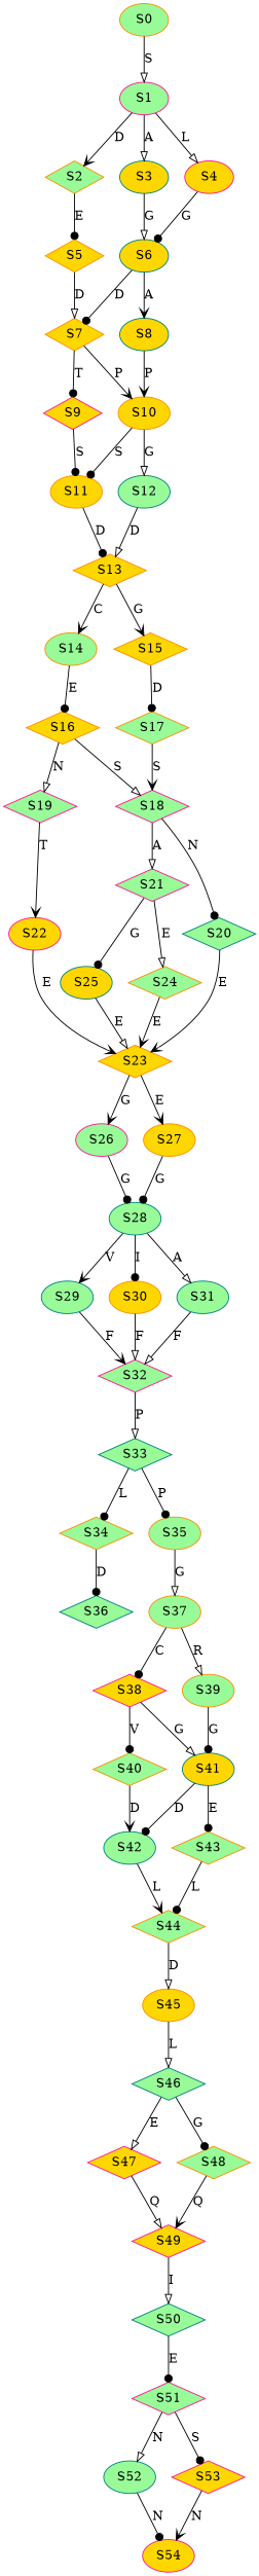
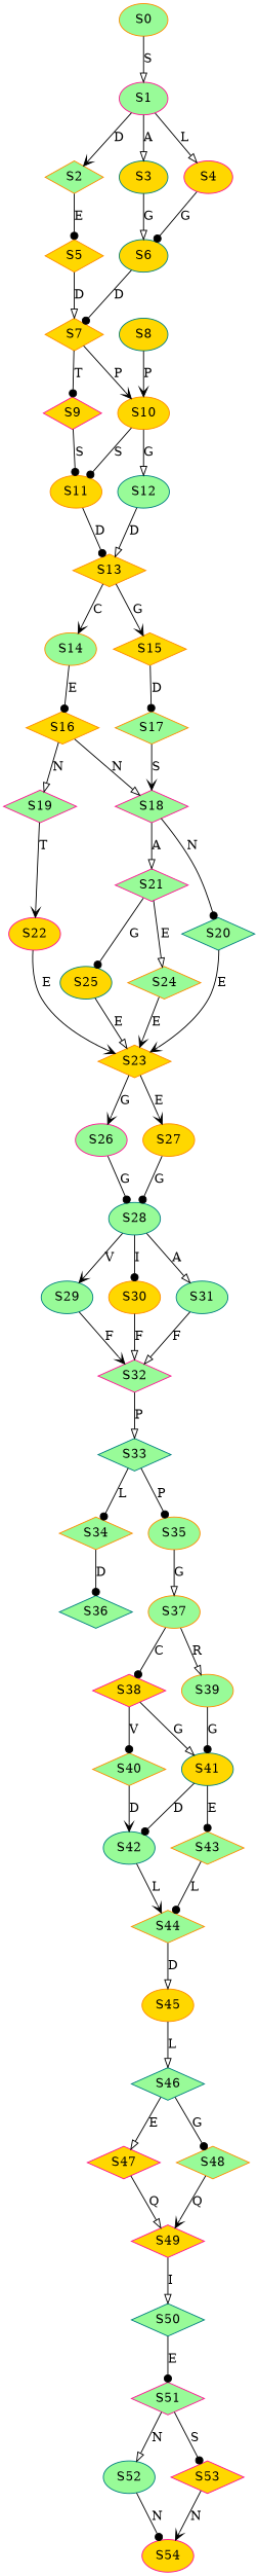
  strict digraph {
    node [color=darkorange fillcolor=palegreen shape=diamond style=filled]
    edge [arrowhead=dot]
    S0 [shape=ellipse]
    S1 [color=deeppink shape=ellipse]
    S2
    S3 [color=teal fillcolor=gold shape=ellipse]
    S4 [color=deeppink fillcolor=gold shape=ellipse]
    S5 [fillcolor=gold]
    S6 [color=teal fillcolor=gold shape=ellipse]
    S7 [fillcolor=gold]
    S8 [color=teal fillcolor=gold shape=ellipse]
    S9 [color=deeppink fillcolor=gold]
    S10 [fillcolor=gold shape=ellipse]
    S11 [fillcolor=gold shape=ellipse]
    S12 [color=teal shape=ellipse]
    S13 [fillcolor=gold]
    S14 [shape=ellipse]
    S15 [fillcolor=gold]
    S16 [fillcolor=gold]
    S17
    S18 [color=deeppink]
    S19 [color=deeppink]
    S20 [color=teal]
    S21 [color=deeppink]
    S22 [color=deeppink fillcolor=gold shape=ellipse]
    S23 [fillcolor=gold]
    S24
    S25 [color=teal fillcolor=gold shape=ellipse]
    S26 [color=deeppink shape=ellipse]
    S27 [fillcolor=gold shape=ellipse]
    S28 [color=teal shape=ellipse]
    S29 [color=teal shape=ellipse]
    S30 [fillcolor=gold shape=ellipse]
    S31 [color=teal shape=ellipse]
    S32 [color=deeppink]
    S33 [color=teal]
    S34
    S35 [shape=ellipse]
    S36 [color=teal]
    S37 [shape=ellipse]
    S38 [color=deeppink fillcolor=gold]
    S39 [shape=ellipse]
    S40
    S41 [color=teal fillcolor=gold shape=ellipse]
    S42 [color=teal shape=ellipse]
    S43
    S44
    S45 [fillcolor=gold shape=ellipse]
    S46 [color=teal]
    S47 [color=deeppink fillcolor=gold]
    S48
    S49 [color=deeppink fillcolor=gold]
    S50 [color=teal]
    S51 [color=deeppink]
    S52 [color=teal shape=ellipse]
    S53 [color=deeppink fillcolor=gold]
    S54 [color=deeppink fillcolor=gold shape=ellipse]
    S0 -> S1 [arrowhead=onormal label=S]
    S1 -> S2 [arrowhead=vee label=D]
    S1 -> S3 [arrowhead=onormal label=A]
    S1 -> S4 [arrowhead=onormal label=L]
    S2 -> S5 [label=E]
    S3 -> S6 [arrowhead=onormal label=G]
    S4 -> S6 [label=G]
    S5 -> S7 [arrowhead=onormal label=D]
    S6 -> S7 [label=D]
-   S6 -> S8 [arrowhead=vee label=A]
    S7 -> S9 [label=T]
    S7 -> S10 [arrowhead=vee label=P]
    S8 -> S10 [arrowhead=vee label=P]
    S9 -> S11 [label=S]
    S10 -> S11 [label=S]
    S10 -> S12 [arrowhead=onormal label=G]
    S11 -> S13 [label=D]
    S12 -> S13 [arrowhead=onormal label=D]
    S13 -> S14 [arrowhead=vee label=C]
    S13 -> S15 [arrowhead=vee label=G]
    S14 -> S16 [label=E]
    S15 -> S17 [label=D]
-   S16 -> S18 [arrowhead=onormal label=S]
+   S16 -> S18 [arrowhead=onormal label=N]
    S16 -> S19 [arrowhead=onormal label=N]
    S17 -> S18 [arrowhead=vee label=S]
    S18 -> S20 [label=N]
    S18 -> S21 [arrowhead=onormal label=A]
    S19 -> S22 [arrowhead=vee label=T]
    S20 -> S23 [arrowhead=vee label=E]
    S21 -> S24 [arrowhead=onormal label=E]
    S21 -> S25 [label=G]
    S22 -> S23 [arrowhead=vee label=E]
    S23 -> S26 [arrowhead=vee label=G]
    S23 -> S27 [arrowhead=vee label=E]
    S24 -> S23 [arrowhead=vee label=E]
    S25 -> S23 [arrowhead=onormal label=E]
    S26 -> S28 [label=G]
    S27 -> S28 [label=G]
    S28 -> S29 [arrowhead=vee label=V]
    S28 -> S30 [label=I]
    S28 -> S31 [arrowhead=onormal label=A]
    S29 -> S32 [arrowhead=vee label=F]
    S30 -> S32 [arrowhead=onormal label=F]
    S31 -> S32 [arrowhead=onormal label=F]
    S32 -> S33 [arrowhead=onormal label=P]
    S33 -> S34 [label=L]
    S33 -> S35 [label=P]
    S34 -> S36 [label=D]
    S35 -> S37 [arrowhead=onormal label=G]
    S37 -> S38 [label=C]
    S37 -> S39 [arrowhead=onormal label=R]
    S38 -> S40 [label=V]
    S38 -> S41 [arrowhead=onormal label=G]
    S39 -> S41 [label=G]
    S40 -> S42 [arrowhead=vee label=D]
    S41 -> S42 [label=D]
    S41 -> S43 [label=E]
    S42 -> S44 [arrowhead=vee label=L]
    S43 -> S44 [label=L]
    S44 -> S45 [arrowhead=onormal label=D]
    S45 -> S46 [arrowhead=onormal label=L]
    S46 -> S47 [arrowhead=onormal label=E]
    S46 -> S48 [label=G]
    S47 -> S49 [arrowhead=onormal label=Q]
    S48 -> S49 [arrowhead=vee label=Q]
    S49 -> S50 [arrowhead=onormal label=I]
    S50 -> S51 [label=E]
    S51 -> S52 [arrowhead=onormal label=N]
    S51 -> S53 [label=S]
    S52 -> S54 [label=N]
    S53 -> S54 [arrowhead=vee label=N]
  }
